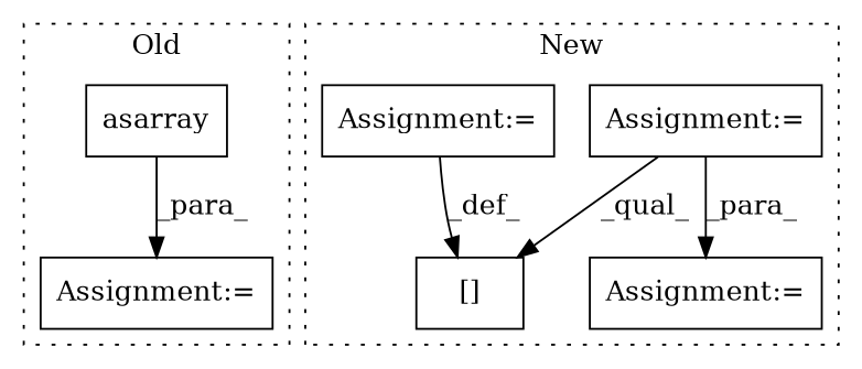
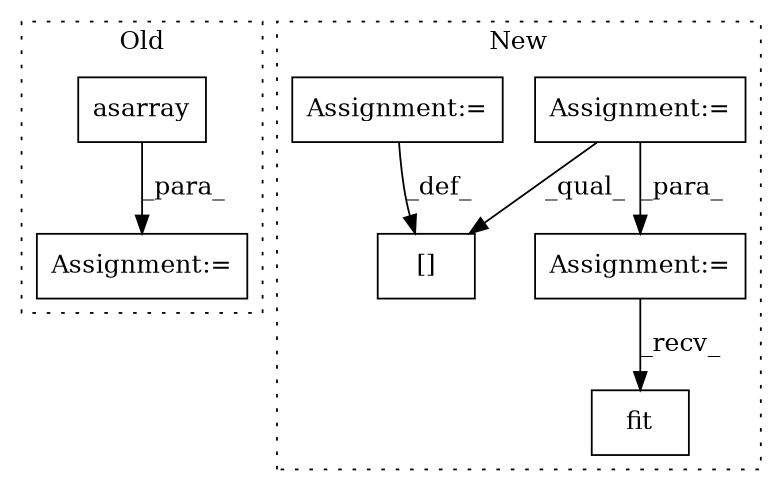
  digraph {
    node [a=7 l=1 shape=box]
    n1 [a=32 l="8,1" label=asarray s="1174,1279"]
    n2 [label="Assignment:=" s=1167]
+   n3 [a=32 l=5 label=fit s=1834]
    n4 [label="Assignment:=" s=1542]
    n5 [a=2 l="14,2" label="[]" s="1597,1670"]
    n6 [label="Assignment:=" s=1743]
    n7 [label="Assignment:=" s=1672]
    subgraph cluster_1 {
      label=Old
      style=dotted
      n1
      n2
    }
    subgraph cluster_2 {
      label=New
      style=dotted
+     n3
      n4
      n5
      n6
      n7
    }
    n1 -> n2 [label=_para_]
    n4 -> n5 [label=_qual_]
    n4 -> n6 [label=_para_]
+   n6 -> n3 [label=_recv_]
    n7 -> n5 [label=_def_]
  }
